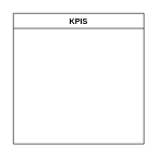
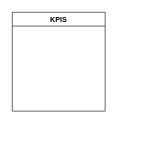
  <mxCell id="0" />
  <mxCell id="1" parent="0" />
- <mxCell id="2" value="KPIS" style="swimlane;whiteSpace=wrap;html=1;" vertex="1" parent="1"><mxGeometry x="20" y="20" width="200" height="200" as="geometry" /></mxCell>
+ <mxCell id="2" value="KPIS" style="swimlane;whiteSpace=wrap;html=1;" vertex="1" parent="1"><mxGeometry x="20" y="20" width="155" height="165" as="geometry" /></mxCell>
